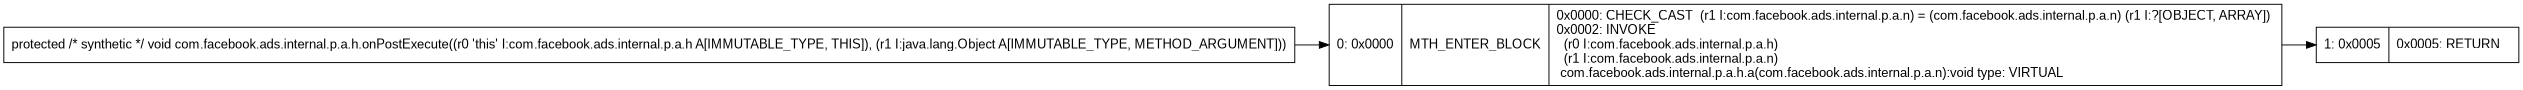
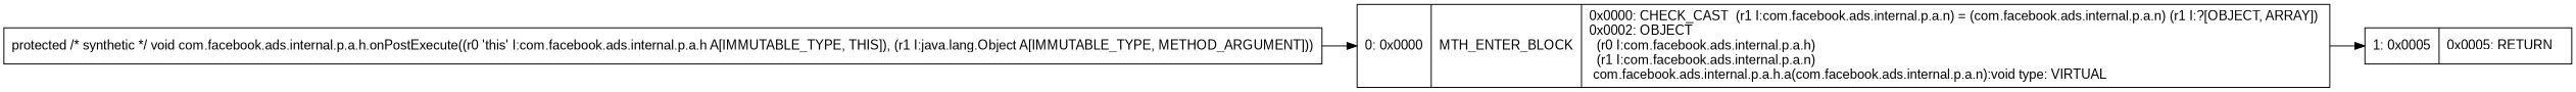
  digraph {
    rankdir=LR
    fontname="Liberation Sans"
    node [shape=record fontname="Liberation Sans"]
    edge [fontname="Liberation Sans"]
-   n1 [label="{0\:\ 0x0000|MTH_ENTER_BLOCK\l|0x0000: CHECK_CAST  (r1 I:com.facebook.ads.internal.p.a.n) = (com.facebook.ads.internal.p.a.n) (r1 I:?[OBJECT, ARRAY]) \l0x0002: INVOKE  \l  (r0 I:com.facebook.ads.internal.p.a.h)\l  (r1 I:com.facebook.ads.internal.p.a.n)\l com.facebook.ads.internal.p.a.h.a(com.facebook.ads.internal.p.a.n):void type: VIRTUAL \l}"]
+   n1 [label="{0\:\ 0x0000|MTH_ENTER_BLOCK\l|0x0000: CHECK_CAST  (r1 I:com.facebook.ads.internal.p.a.n) = (com.facebook.ads.internal.p.a.n) (r1 I:?[OBJECT, ARRAY]) \l0x0002: OBJECT  \l  (r0 I:com.facebook.ads.internal.p.a.h)\l  (r1 I:com.facebook.ads.internal.p.a.n)\l com.facebook.ads.internal.p.a.h.a(com.facebook.ads.internal.p.a.n):void type: VIRTUAL \l}"]
    n2 [label="{1\:\ 0x0005|0x0005: RETURN   \l}"]
    n3 [label="{protected \/* synthetic *\/ void com.facebook.ads.internal.p.a.h.onPostExecute((r0 'this' I:com.facebook.ads.internal.p.a.h A[IMMUTABLE_TYPE, THIS]), (r1 I:java.lang.Object A[IMMUTABLE_TYPE, METHOD_ARGUMENT])) }"]
    n1 -> n2
    n3 -> n1
  }
